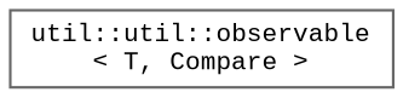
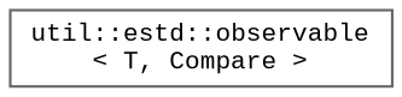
  digraph {
    rankdir=TB
    fontname="Liberation Mono"
-   n1 [color=grey40 fillcolor=white fontname="Liberation Mono" fontsize=10 height=0.2 label="util::util::observable\l\< T, Compare \>" shape=box style=filled width=0.4]
+   n1 [color=grey40 fillcolor=white fontname="Liberation Mono" fontsize=10 height=0.2 label="util::estd::observable\l\< T, Compare \>" shape=box style=filled width=0.4]
  }
